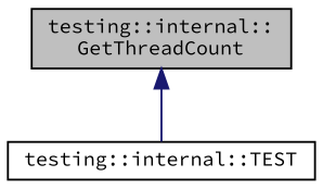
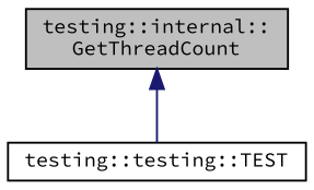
  digraph {
    rankdir=TB
    fontname="Source Code Pro"
    node [color=black fontname="Source Code Pro" fontsize=10 shape=record style=filled]
    n1 [fillcolor=grey75 fontcolor=black height=0.2 label="testing::internal::\lGetThreadCount" width=0.4]
-   n2 [fillcolor=white height=0.2 label="testing::internal::TEST" width=0.4]
+   n2 [fillcolor=white height=0.2 label="testing::testing::TEST" width=0.4]
    n1 -> n2 [color=midnightblue dir=back fontname="Source Code Pro" fontsize=10 labelfontname=Helvetica labelfontsize=10 style=solid]
  }
